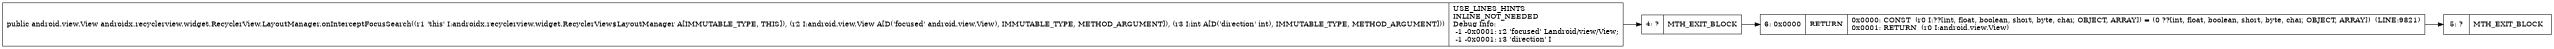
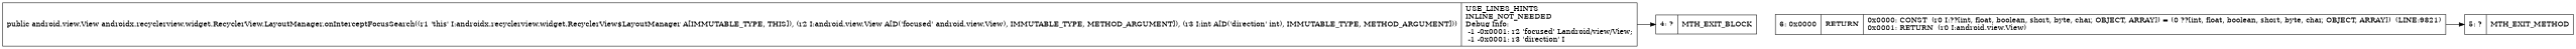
  digraph {
    rankdir=LR
    node [shape=record]
    n1 [label="{4\:\ ?|MTH_EXIT_BLOCK\l}"]
    n2 [label="{6\:\ 0x0000|RETURN\l|0x0000: CONST  (r0 I:??[int, float, boolean, short, byte, char, OBJECT, ARRAY]) = (0 ??[int, float, boolean, short, byte, char, OBJECT, ARRAY])  (LINE:9821)\l0x0001: RETURN  (r0 I:android.view.View) \l}"]
-   n3 [label="{5\:\ ?|MTH_EXIT_BLOCK\l}"]
+   n3 [label="{5\:\ ?|MTH_EXIT_METHOD\l}"]
    n4 [label="{public android.view.View androidx.recyclerview.widget.RecyclerView.LayoutManager.onInterceptFocusSearch((r1 'this' I:androidx.recyclerview.widget.RecyclerView$LayoutManager A[IMMUTABLE_TYPE, THIS]), (r2 I:android.view.View A[D('focused' android.view.View), IMMUTABLE_TYPE, METHOD_ARGUMENT]), (r3 I:int A[D('direction' int), IMMUTABLE_TYPE, METHOD_ARGUMENT]))  | USE_LINES_HINTS\lINLINE_NOT_NEEDED\lDebug Info:\l  \-1 \-0x0001: r2 'focused' Landroid\/view\/View;\l  \-1 \-0x0001: r3 'direction' I\l}"]
-   n1 -> n2
    n2 -> n3
    n4 -> n1
  }
